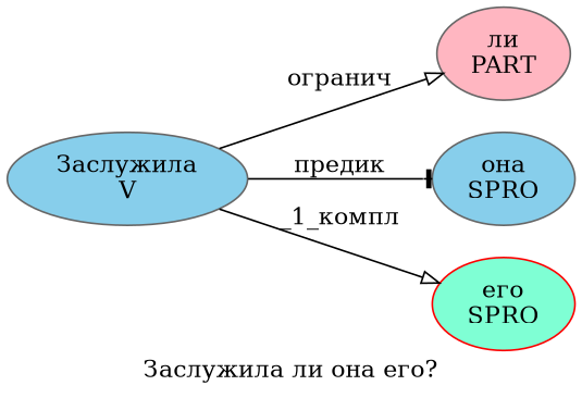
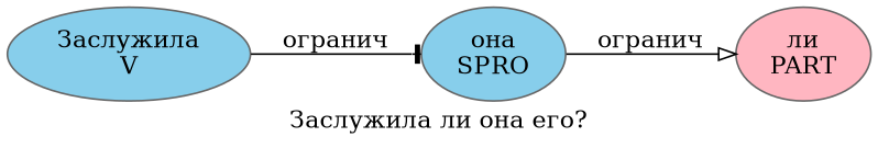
  digraph {
    label="Заслужила ли она его?"
    rankdir=LR
    node [color=gray40 fillcolor=skyblue penwidth=1 shape=ellipse style=filled]
    edge [arrowhead=onormal]
    n1 [label="Заслужила\nV"]
    n2 [fillcolor=lightpink label="ли\nPART"]
    n3 [label="она\nSPRO"]
-   n4 [color=red fillcolor=aquamarine label="его\nSPRO"]
-   n1 -> n2 [label="огранич"]
-   n1 -> n3 [arrowhead=tee label="предик"]
-   n1 -> n4 [label="_1_компл"]
+   n3 -> n2 [label="огранич"]
+   n1 -> n3 [arrowhead=tee label="огранич"]
  }
